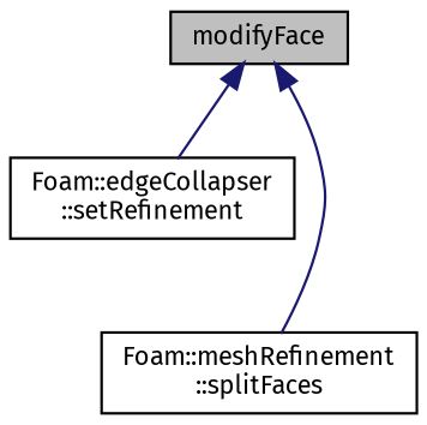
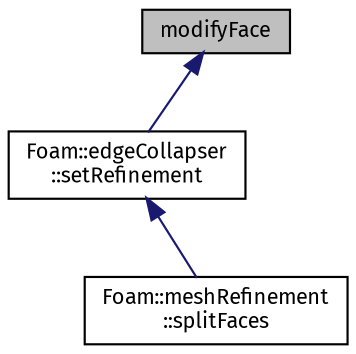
  digraph {
    fontname="Fira Sans"
    rankdir=TB
    node [color=black fontname="Fira Sans" fontsize=10 shape=record]
    edge [color=midnightblue dir=back fontname="Fira Sans" fontsize=10 labelfontname=FreeSans labelfontsize=10 style=solid]
    n1 [fillcolor=grey75 fontcolor=black height=0.2 label=modifyFace style=filled width=0.4]
    n2 [height=0.2 label="Foam::edgeCollapser\l::setRefinement" width=0.4]
    n3 [height=0.2 label="Foam::meshRefinement\l::splitFaces" width=0.4]
    n1 -> n2
-   n1 -> n3
+   n2 -> n3
  }
